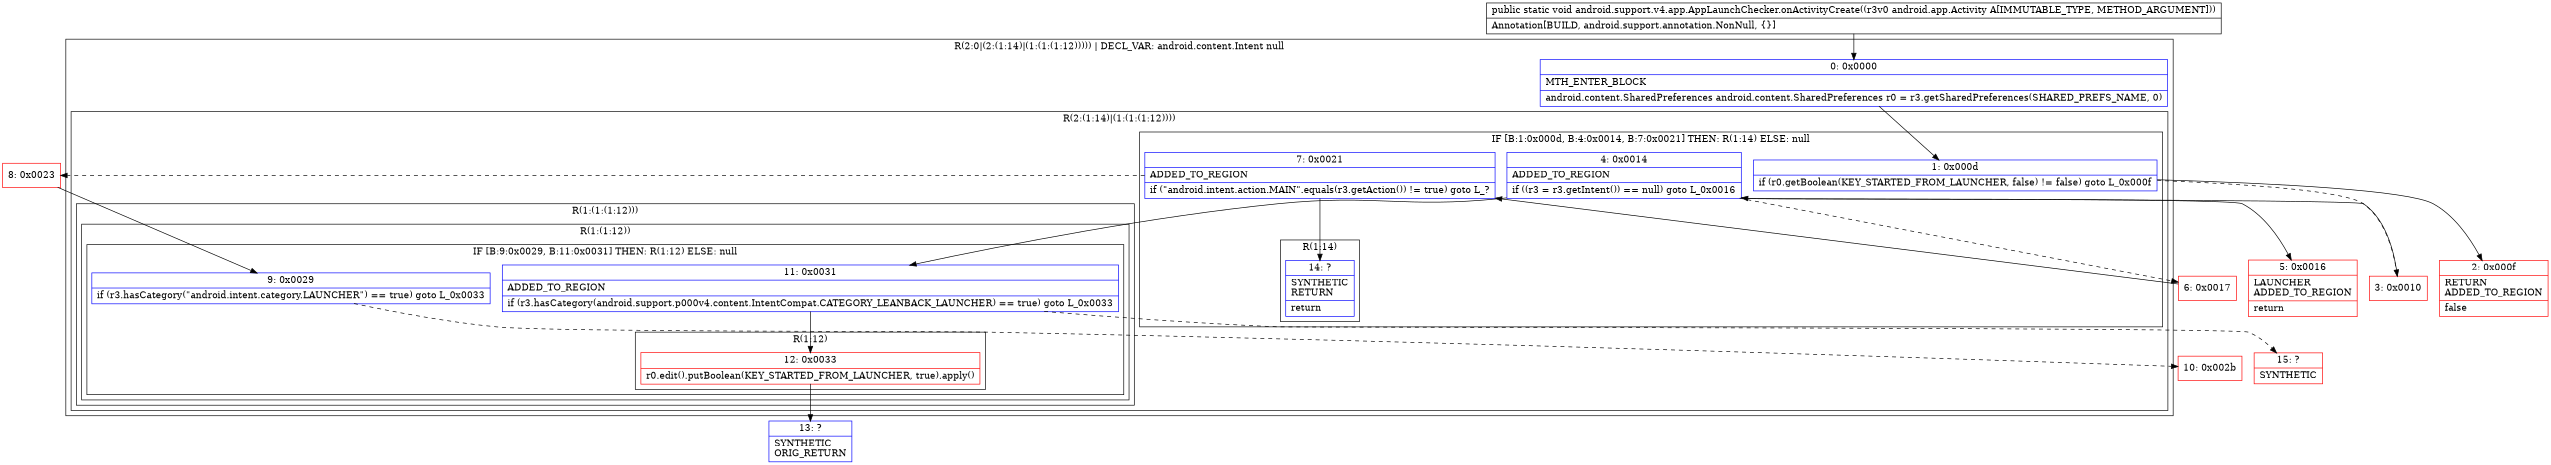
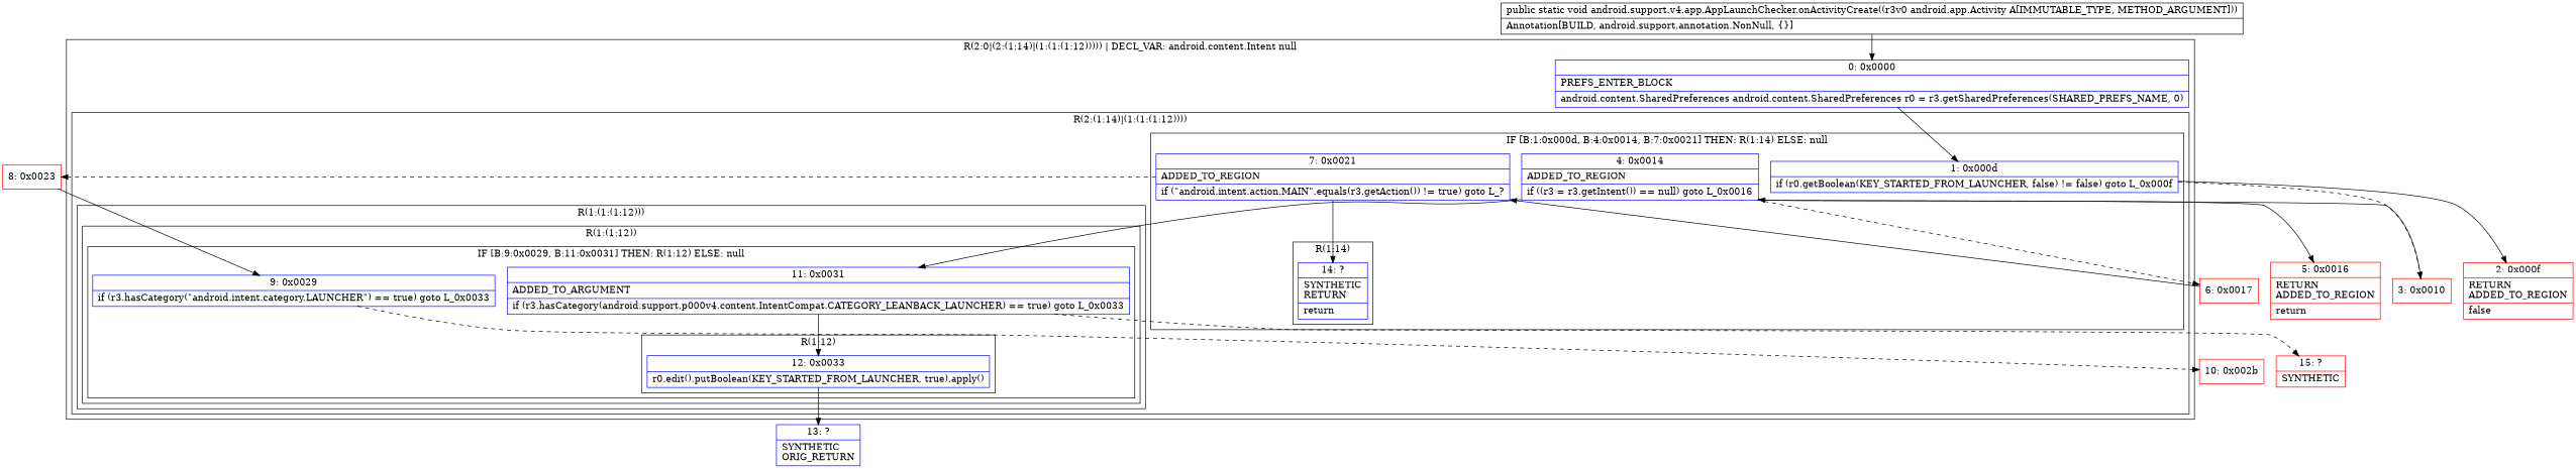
  digraph {
    node [color=blue shape=record]
    n1 [label="{14\:\ ?|SYNTHETIC\lRETURN\l|return\l}"]
    n2 [label="{1\:\ 0x000d|if (r0.getBoolean(KEY_STARTED_FROM_LAUNCHER, false) != false) goto L_0x000f\l}"]
    n3 [label="{4\:\ 0x0014|ADDED_TO_REGION\l|if ((r3 = r3.getIntent()) == null) goto L_0x0016\l}"]
    n4 [label="{7\:\ 0x0021|ADDED_TO_REGION\l|if (\"android.intent.action.MAIN\".equals(r3.getAction()) != true) goto L_?\l}"]
-   n5 [color=red label="{12\:\ 0x0033|r0.edit().putBoolean(KEY_STARTED_FROM_LAUNCHER, true).apply()\l}"]
+   n5 [label="{12\:\ 0x0033|r0.edit().putBoolean(KEY_STARTED_FROM_LAUNCHER, true).apply()\l}"]
    n6 [label="{9\:\ 0x0029|if (r3.hasCategory(\"android.intent.category.LAUNCHER\") == true) goto L_0x0033\l}"]
-   n7 [label="{11\:\ 0x0031|ADDED_TO_REGION\l|if (r3.hasCategory(android.support.p000v4.content.IntentCompat.CATEGORY_LEANBACK_LAUNCHER) == true) goto L_0x0033\l}"]
-   n8 [label="{0\:\ 0x0000|MTH_ENTER_BLOCK\l|android.content.SharedPreferences android.content.SharedPreferences r0 = r3.getSharedPreferences(SHARED_PREFS_NAME, 0)\l}"]
+   n7 [label="{11\:\ 0x0031|ADDED_TO_ARGUMENT\l|if (r3.hasCategory(android.support.p000v4.content.IntentCompat.CATEGORY_LEANBACK_LAUNCHER) == true) goto L_0x0033\l}"]
+   n8 [label="{0\:\ 0x0000|PREFS_ENTER_BLOCK\l|android.content.SharedPreferences android.content.SharedPreferences r0 = r3.getSharedPreferences(SHARED_PREFS_NAME, 0)\l}"]
    n9 [color=red label="{2\:\ 0x000f|RETURN\lADDED_TO_REGION\l|false\l}"]
    n10 [color=red label="{3\:\ 0x0010}"]
-   n11 [color=red label="{5\:\ 0x0016|LAUNCHER\lADDED_TO_REGION\l|return\l}"]
+   n11 [color=red label="{5\:\ 0x0016|RETURN\lADDED_TO_REGION\l|return\l}"]
    n12 [color=red label="{6\:\ 0x0017}"]
    n13 [color=red label="{8\:\ 0x0023}"]
    n14 [label="{13\:\ ?|SYNTHETIC\lORIG_RETURN\l}"]
    n15 [color=red label="{10\:\ 0x002b}"]
    n16 [color=red label="{15\:\ ?|SYNTHETIC\l}"]
    n17 [label="{public static void android.support.v4.app.AppLaunchChecker.onActivityCreate((r3v0 android.app.Activity A[IMMUTABLE_TYPE, METHOD_ARGUMENT]))  | Annotation[BUILD, android.support.annotation.NonNull, \{\}]\l}" color=""]
    subgraph cluster_1 {
      label="R(2:0|(2:(1:14)|(1:(1:(1:12))))) | DECL_VAR: android.content.Intent null\l"
      n8
      subgraph cluster_2 {
        label="R(2:(1:14)|(1:(1:(1:12))))"
        subgraph cluster_3 {
          label="IF [B:1:0x000d, B:4:0x0014, B:7:0x0021] THEN: R(1:14) ELSE: null"
          n2
          n3
          n4
          subgraph cluster_4 {
            label="R(1:14)"
            n1
          }
        }
        subgraph cluster_5 {
          label="R(1:(1:(1:12)))"
          subgraph cluster_6 {
            label="R(1:(1:12))"
            subgraph cluster_7 {
              label="IF [B:9:0x0029, B:11:0x0031] THEN: R(1:12) ELSE: null"
              n6
              n7
              subgraph cluster_8 {
                label="R(1:12)"
                n5
              }
            }
          }
        }
      }
    }
    n2 -> n9
    n2 -> n10 [style=dashed]
    n3 -> n7
    n3 -> n11
    n3 -> n12 [style=dashed]
    n4 -> n1
    n4 -> n13 [style=dashed]
    n5 -> n14
    n6 -> n15 [style=dashed]
    n7 -> n5
    n7 -> n16 [style=dashed]
    n8 -> n2
    n10 -> n3
    n12 -> n4
    n13 -> n6
    n17 -> n8
  }
